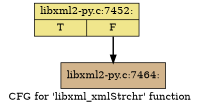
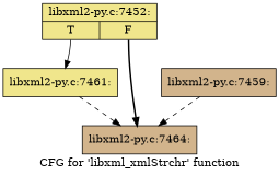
  digraph {
    label="CFG for 'libxml_xmlStrchr' function"
    node [fillcolor=khaki shape=record style=filled]
    edge [style=dashed]
    n1 [label="{libxml2-py.c:7452:|{<s0>T|<s1>F}}"]
+   n2 [label="{libxml2-py.c:7461:}"]
    n3 [fillcolor=tan label="{libxml2-py.c:7464:}"]
+   n4 [fillcolor=tan label="{libxml2-py.c:7459:}"]
+   n1 -> n2 [style=solid tailport=s0]
    n1 -> n3 [style=bold tailport=s1]
+   n2 -> n3
+   n4 -> n3
  }
